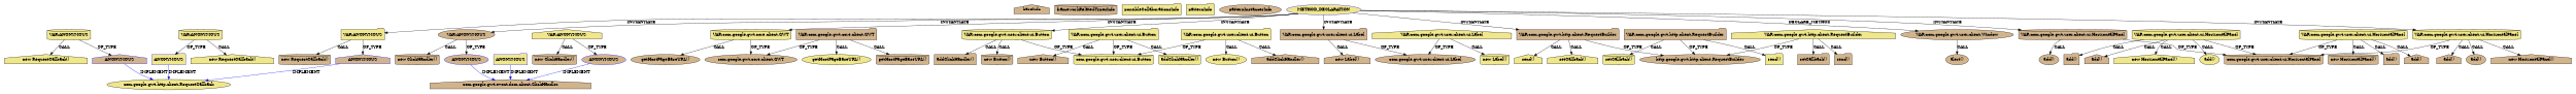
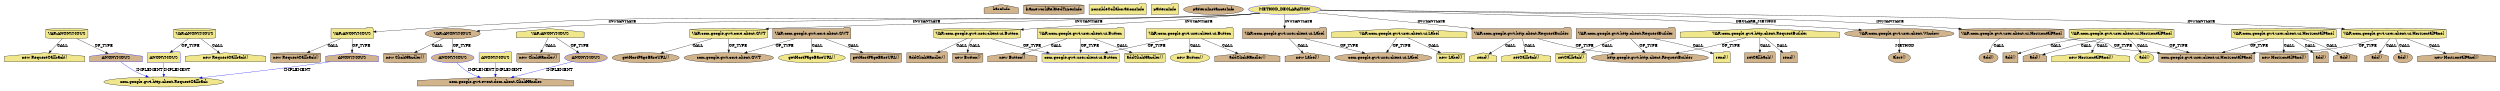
  digraph {
    node [fillcolor=tan shape=cylinder style=filled isFrameworkType=false vertexType=INSIDE_CALL]
    baseInfo [category=pattern graphId=299 isAnonymous=false possibleRelation=false shape=house isFrameworkType="" vertexType=""]
    frameworkRelatedTypesInfo [isFrameworkType="" vertexType=""]
    possibleCollaborationsInfo [fillcolor=khaki shape=folder isFrameworkType="" vertexType=""]
    patternInfo [fillcolor=khaki frequency=2.0 patternRootClient=0 shape=folder isFrameworkType="" vertexType=""]
    patternInstancesInfo [0="12010994-GLI-TP1~/12010994-GLI-TP1/GLI-TP1-master/src/main/java/fr/istic/m2gl/gli/client/gli.java~gli~1" 1="12010994-GLI-TP1~/12010994-GLI-TP1/GLI-TP1-master/src/main/java/fr/istic/m2gl/gli/client/TableWidget.java~TableWidget~8" shape=ellipse isFrameworkType="" vertexType=""]
    n6 [fillcolor=khaki label="com.google.gwt.http.client.RequestCallback" shape=ellipse vertexType=FRAMEWORK_INTERFACE_TYPE]
    n7 [color=blue label=ANONYMOUS shape=house vertexType=REFERENCE_ANONYMOUS_DECLARATION]
    n8 [color=blue fillcolor=khaki label=ANONYMOUS shape=folder vertexType=REFERENCE_ANONYMOUS_DECLARATION]
    n9 [color=blue label=ANONYMOUS shape=house vertexType=REFERENCE_ANONYMOUS_DECLARATION]
    n10 [fillcolor=khaki label="VAR:ANONYMOUS" shape=folder vertexType=VARIABLE_EXPRESION]
    n11 [label="new RequestCallback()" vertexType=CONSTRUCTOR_CALL]
    n12 [fillcolor=khaki label="VAR:ANONYMOUS" vertexType=VARIABLE_EXPRESION]
    n13 [fillcolor=khaki label="new RequestCallback()" shape=house vertexType=CONSTRUCTOR_CALL]
    n14 [fillcolor=khaki label="VAR:ANONYMOUS" vertexType=VARIABLE_EXPRESION]
    n15 [fillcolor=khaki label="new RequestCallback()" shape=house vertexType=CONSTRUCTOR_CALL]
    n16 [color=blue fillcolor=khaki label=METHOD_DECLARATION shape=ellipse vertexType=CLIENT_METHOD_DECLARATION]
    n17 [label="VAR:ANONYMOUS" shape=ellipse vertexType=VARIABLE_EXPRESION]
    n18 [fillcolor=khaki label="VAR:com.google.gwt.core.client.GWT" vertexType=VARIABLE_EXPRESION]
    n19 [fillcolor=khaki label="VAR:com.google.gwt.user.client.ui.Button" vertexType=VARIABLE_EXPRESION]
    n20 [label="VAR:com.google.gwt.user.client.ui.Label" shape=folder vertexType=VARIABLE_EXPRESION]
    n21 [label="VAR:com.google.gwt.http.client.RequestBuilder" shape=folder vertexType=VARIABLE_EXPRESION]
    n22 [label="VAR:com.google.gwt.user.client.Window" shape=ellipse vertexType=VARIABLE_EXPRESION]
    n23 [fillcolor=khaki label="VAR:com.google.gwt.user.client.ui.HorizontalPanel" vertexType=VARIABLE_EXPRESION]
    n24 [label="VAR:com.google.gwt.user.client.ui.HorizontalPanel" vertexType=VARIABLE_EXPRESION]
    n25 [color=blue label=ANONYMOUS shape=ellipse vertexType=REFERENCE_ANONYMOUS_DECLARATION]
    n26 [label="new ClickHandler()" vertexType=CONSTRUCTOR_CALL]
    n27 [label="getHostPageBaseURL()" shape=ellipse]
    n28 [label="com.google.gwt.core.client.GWT" shape=ellipse vertexType=FRAMEWORK_CLASS_TYPE]
    n29 [label="addClickHandler()" shape=folder]
    n30 [label="new Button()" vertexType=CONSTRUCTOR_CALL]
-   n31 [fillcolor=khaki label="com.google.gwt.user.client.ui.Button" vertexType=FRAMEWORK_CLASS_TYPE]
+   n31 [fillcolor=khaki label="com.google.gwt.user.client.ui.Button" vertexType=FRAMEWORK_CLASS_TYPE color=blue]
    n32 [label="new Label()" shape=house vertexType=CONSTRUCTOR_CALL]
    n33 [label="com.google.gwt.user.client.ui.Label" shape=ellipse vertexType=FRAMEWORK_CLASS_TYPE]
    n34 [fillcolor=khaki label="send()" shape=house]
    n35 [fillcolor=khaki label="setCallback()" shape=house]
    n36 [label="http.google.gwt.http.client.RequestBuilder" shape=ellipse vertexType=FRAMEWORK_CLASS_TYPE]
    n37 [label="alert()" shape=ellipse]
    n38 [label="com.google.gwt.user.client.ui.HorizontalPanel" vertexType=FRAMEWORK_CLASS_TYPE]
    n39 [label="add()" shape=house]
    n40 [label="add()" shape=ellipse]
    n41 [label="new HorizontalPanel()" shape=house vertexType=CONSTRUCTOR_CALL]
    n42 [label="add()" shape=ellipse]
    n43 [label="com.google.gwt.event.dom.client.ClickHandler" shape=house vertexType=FRAMEWORK_INTERFACE_TYPE]
    n44 [color=blue label=ANONYMOUS shape=ellipse vertexType=REFERENCE_ANONYMOUS_DECLARATION]
    n45 [color=blue fillcolor=khaki label=ANONYMOUS shape=folder vertexType=REFERENCE_ANONYMOUS_DECLARATION]
    n46 [fillcolor=khaki label="VAR:ANONYMOUS" shape=house vertexType=VARIABLE_EXPRESION]
    n47 [label="new ClickHandler()" vertexType=CONSTRUCTOR_CALL]
    n48 [label="VAR:com.google.gwt.core.client.GWT" shape=folder vertexType=VARIABLE_EXPRESION]
    n49 [label="getHostPageBaseURL()"]
    n50 [fillcolor=khaki label="getHostPageBaseURL()" shape=ellipse]
    n51 [fillcolor=khaki label="VAR:com.google.gwt.user.client.ui.Label" shape=house vertexType=VARIABLE_EXPRESION]
    n52 [fillcolor=khaki label="new Label()" vertexType=CONSTRUCTOR_CALL]
    n53 [fillcolor=khaki label="VAR:com.google.gwt.user.client.ui.Button" shape=folder vertexType=VARIABLE_EXPRESION]
    n54 [fillcolor=khaki label="addClickHandler()"]
    n55 [label="new Button()" shape=house vertexType=CONSTRUCTOR_CALL]
    n56 [fillcolor=khaki label="VAR:com.google.gwt.user.client.ui.Button" shape=folder vertexType=VARIABLE_EXPRESION]
    n57 [label="addClickHandler()" shape=house]
    n58 [fillcolor=khaki label="new Button()" shape=ellipse vertexType=CONSTRUCTOR_CALL]
    n59 [label="VAR:com.google.gwt.http.client.RequestBuilder" shape=folder vertexType=VARIABLE_EXPRESION]
    n60 [fillcolor=khaki label="send()" shape=folder]
    n61 [fillcolor=khaki label="setCallback()"]
    n62 [fillcolor=khaki label="VAR:com.google.gwt.http.client.RequestBuilder" shape=house vertexType=VARIABLE_EXPRESION]
    n63 [label="send()" shape=folder]
    n64 [label="setCallback()" shape=folder]
    n65 [fillcolor=khaki label="VAR:com.google.gwt.user.client.ui.HorizontalPanel" vertexType=VARIABLE_EXPRESION]
    n66 [fillcolor=khaki label="new HorizontalPanel()" shape=house vertexType=CONSTRUCTOR_CALL]
    n67 [fillcolor=khaki label="add()" shape=ellipse]
    n68 [label="add()" shape=house]
    n69 [label="add()" shape=folder]
    n70 [fillcolor=khaki label="VAR:com.google.gwt.user.client.ui.HorizontalPanel" vertexType=VARIABLE_EXPRESION]
    n71 [label="new HorizontalPanel()" vertexType=CONSTRUCTOR_CALL]
    n72 [label="add()" shape=folder]
    n73 [label="add()" shape=house]
    n7 -> n6 [color=blue label=IMPLEMENT]
    n8 -> n6 [color=blue label=IMPLEMENT]
    n9 -> n6 [color=blue label=IMPLEMENT]
    n10 -> n9 [label=OF_TYPE]
    n10 -> n11 [label=CALL]
    n12 -> n7 [label=OF_TYPE]
    n12 -> n13 [label=CALL]
    n14 -> n8 [label=OF_TYPE]
    n14 -> n15 [label=CALL]
    n16 -> n10 [label=INSTANTIATE]
    n16 -> n17 [label=INSTANTIATE]
    n16 -> n18 [label=INSTANTIATE]
    n16 -> n19 [label=INSTANTIATE]
    n16 -> n20 [label=INSTANTIATE]
    n16 -> n21 [label=INSTANTIATE]
    n16 -> n22 [label=DECLARE_METHOD]
    n16 -> n23 [label=INSTANTIATE]
    n16 -> n24 [label=INSTANTIATE]
    n17 -> n25 [label=OF_TYPE]
    n17 -> n26 [label=CALL]
    n18 -> n27 [label=CALL]
    n18 -> n28 [label=OF_TYPE]
    n19 -> n29 [label=CALL]
    n19 -> n30 [label=CALL]
    n19 -> n31 [label=OF_TYPE]
    n20 -> n32 [label=CALL]
    n20 -> n33 [label=OF_TYPE]
    n21 -> n34 [label=CALL]
    n21 -> n35 [label=CALL]
    n21 -> n36 [label=OF_TYPE]
-   n22 -> n37 [label=CALL]
+   n22 -> n37 [label=METHOD]
    n23 -> n38 [label=OF_TYPE]
    n23 -> n39 [label=CALL]
    n23 -> n40 [label=CALL]
    n23 -> n41 [label=CALL]
    n24 -> n38 [label=OF_TYPE]
    n24 -> n42 [label=CALL]
    n25 -> n43 [color=blue label=IMPLEMENT]
    n44 -> n43 [color=blue label=IMPLEMENT]
    n45 -> n43 [color=blue label=IMPLEMENT]
    n46 -> n44 [label=OF_TYPE]
    n46 -> n47 [label=CALL]
    n48 -> n28 [label=OF_TYPE]
    n48 -> n49 [label=CALL]
    n48 -> n50 [label=CALL]
    n51 -> n33 [label=OF_TYPE]
    n51 -> n52 [label=CALL]
    n53 -> n31 [label=OF_TYPE]
    n53 -> n54 [label=CALL]
    n53 -> n55 [label=CALL]
    n56 -> n31 [label=OF_TYPE]
    n56 -> n57 [label=CALL]
    n56 -> n58 [label=CALL]
    n59 -> n36 [label=OF_TYPE]
    n59 -> n60 [label=CALL]
    n59 -> n61 [label=CALL]
    n62 -> n36 [label=OF_TYPE]
    n62 -> n63 [label=CALL]
    n62 -> n64 [label=CALL]
    n65 -> n38 [label=OF_TYPE]
    n65 -> n66 [label=CALL]
    n65 -> n67 [label=CALL]
    n65 -> n68 [label=CALL]
    n65 -> n69 [label=CALL]
    n70 -> n38 [label=OF_TYPE]
    n70 -> n71 [label=CALL]
    n70 -> n72 [label=CALL]
    n70 -> n73 [label=CALL]
  }
